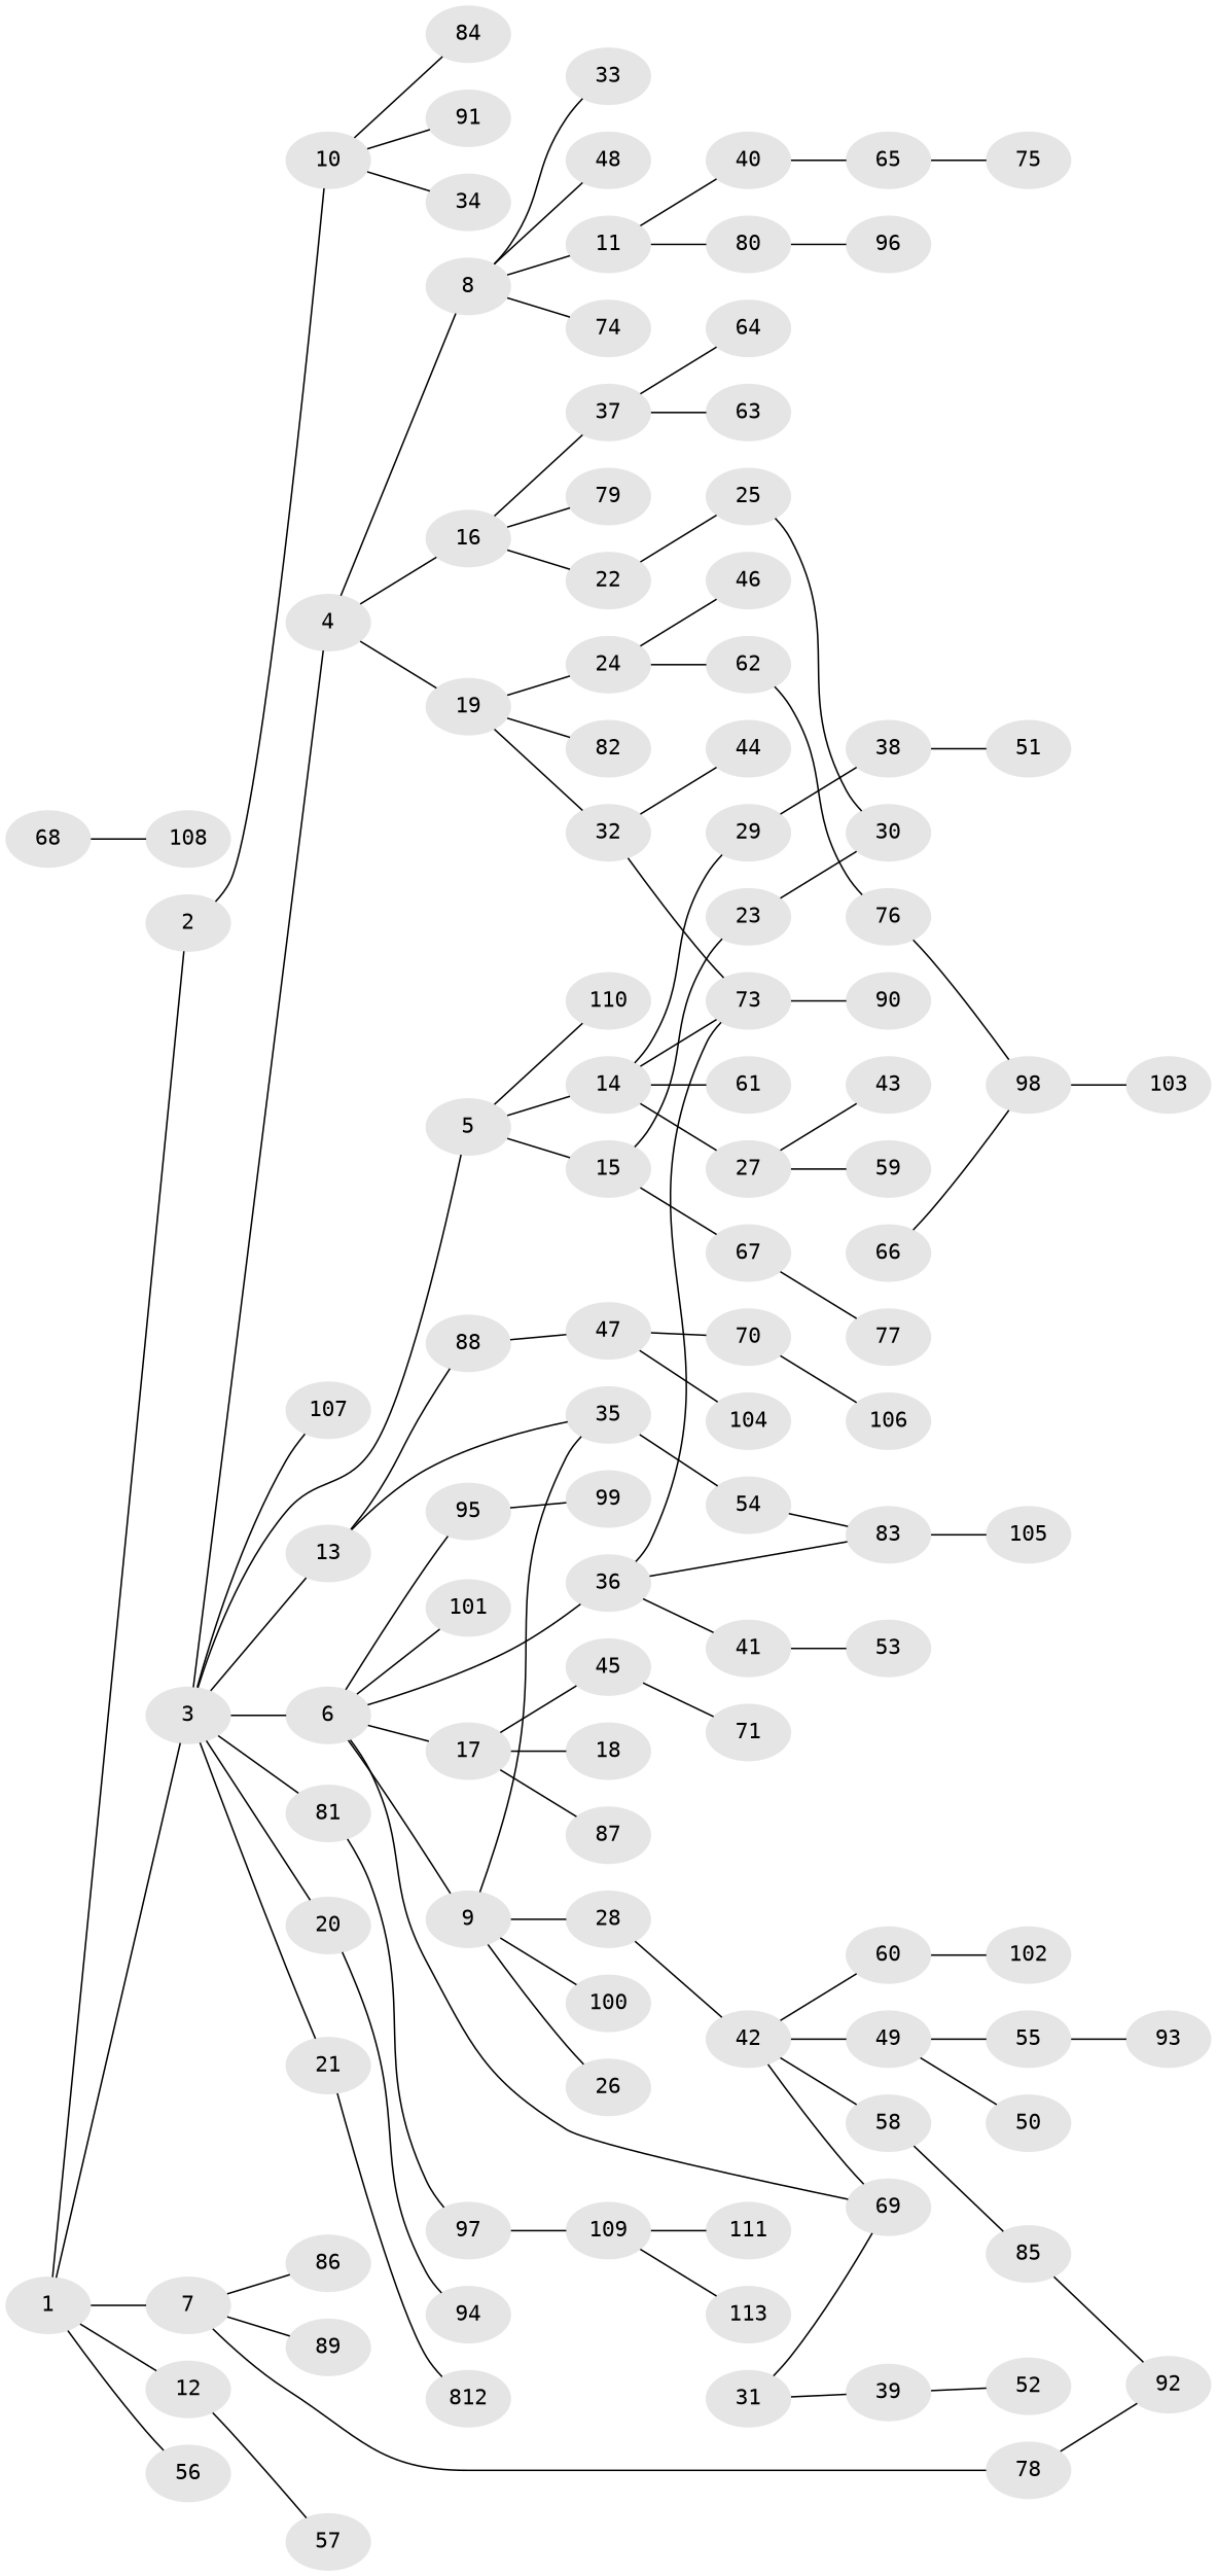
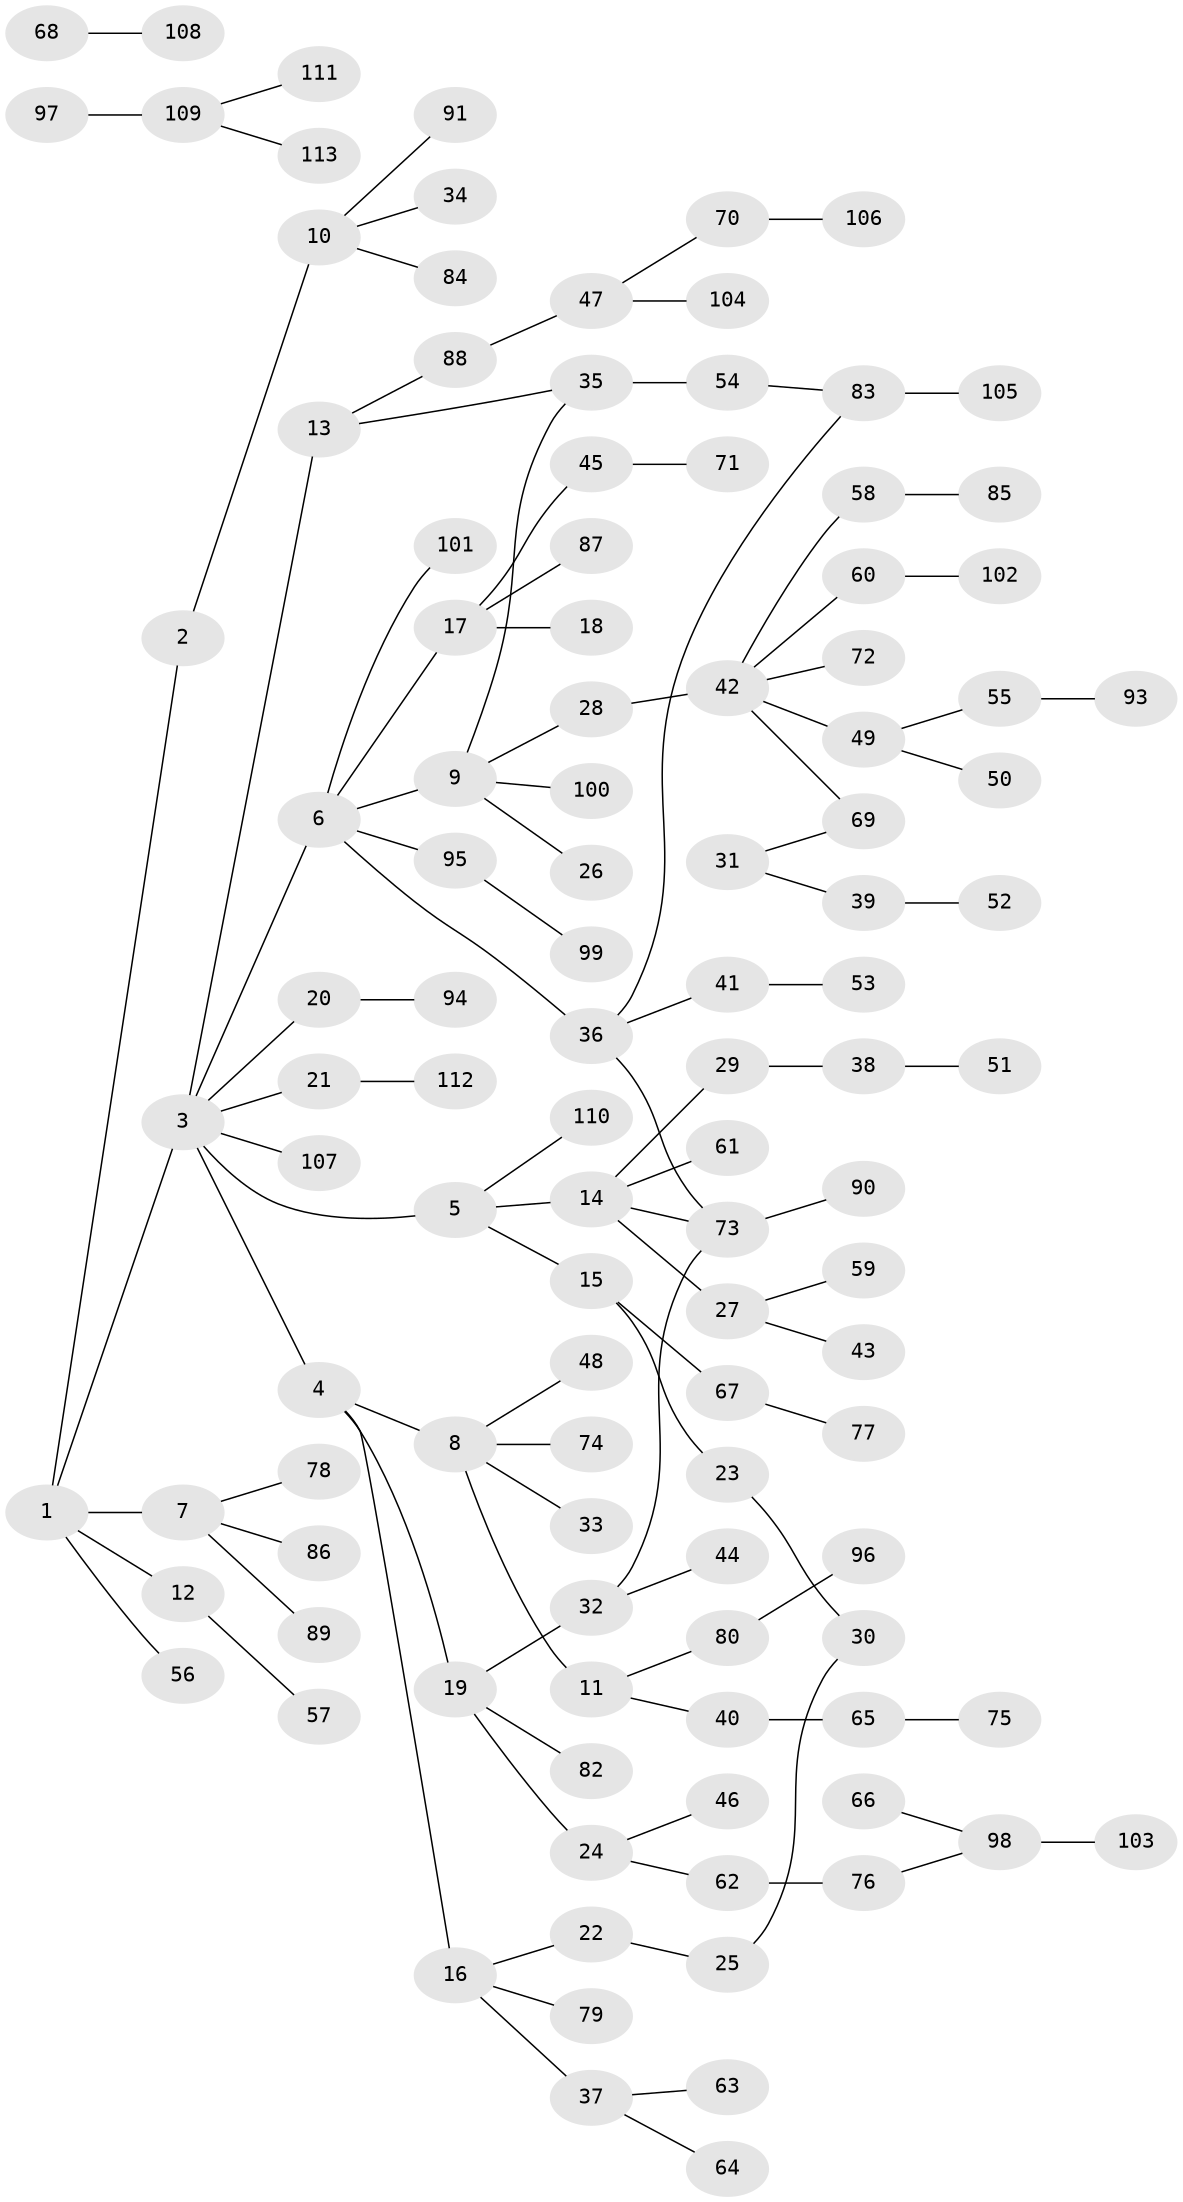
  graph {
    fontname="DejaVu Sans Mono"
    rankdir=LR
    node [color=gray90 fontname="DejaVu Sans Mono" style=filled]
    edge [fontname="DejaVu Sans Mono"]
    1
    2
    3
    7
    12
    56
    10
    4
    5
    6
    13
    20
    21
-   81
    107
    78
    86
    89
    57
    34
    84
    91
    8
    16
    19
    14
    15
    110
    9
    36
    69
    95
    101
    17
    35
    88
    94
-   112 [label=812]
+   112
    97
    11
    33
    48
    74
    22
    37
    79
    24
    32
    82
    27
    29
    61
    73
    23
    67
    26
    28
    100
    41
    83
    99
-   92
    40
    80
    18
    45
    87
    42
    54
    65
    96
    68
    108
    47
    43
    59
    38
    31
    39
    30
    77
    25
    63
    64
    71
    46
    62
    44
    70
    104
    76
    49
    58
    60
+   72
    51
    52
    90
    53
    105
    75
    50
    55
    85
    102
    66
    98
    106
    93
    103
    109
    111
    113
    1 -- 2
    1 -- 3
    1 -- 7
    1 -- 12
    1 -- 56
    2 -- 10
    3 -- 4
    3 -- 5
    3 -- 6
    3 -- 13
    3 -- 20
    3 -- 21
-   3 -- 81
    3 -- 107
    7 -- 78
    7 -- 86
    7 -- 89
    12 -- 57
    10 -- 34
    10 -- 84
    10 -- 91
    4 -- 8
    4 -- 16
    4 -- 19
    5 -- 14
    5 -- 15
    5 -- 110
    6 -- 9
    6 -- 36
-   6 -- 69
    6 -- 95
    6 -- 101
    6 -- 17
    13 -- 35
    13 -- 88
    20 -- 94
    21 -- 112
-   81 -- 97
-   78 -- 92
    8 -- 11
    8 -- 33
    8 -- 48
    8 -- 74
    16 -- 22
    16 -- 37
    16 -- 79
    19 -- 24
    19 -- 32
    19 -- 82
    14 -- 27
    14 -- 29
    14 -- 61
    14 -- 73
    15 -- 23
    15 -- 67
    9 -- 35
    9 -- 26
    9 -- 28
    9 -- 100
    36 -- 73
    36 -- 41
    36 -- 83
    95 -- 99
    17 -- 18
    17 -- 45
    17 -- 87
    35 -- 54
    88 -- 47
    97 -- 109
    11 -- 40
    11 -- 80
    22 -- 25
    37 -- 63
    37 -- 64
    24 -- 46
    24 -- 62
    32 -- 73
    32 -- 44
    27 -- 43
    27 -- 59
    29 -- 38
    73 -- 90
    23 -- 30
    67 -- 77
    28 -- 42
    41 -- 53
    83 -- 105
    40 -- 65
    80 -- 96
    45 -- 71
    42 -- 69
    42 -- 49
    42 -- 58
    42 -- 60
+   42 -- 72
    54 -- 83
    65 -- 75
    68 -- 108
    47 -- 70
    47 -- 104
    38 -- 51
    31 -- 69
    31 -- 39
    39 -- 52
    25 -- 30
    62 -- 76
    70 -- 106
    76 -- 98
    49 -- 50
    49 -- 55
    58 -- 85
    60 -- 102
    55 -- 93
-   85 -- 92
    66 -- 98
    98 -- 103
    109 -- 111
    109 -- 113
  }
